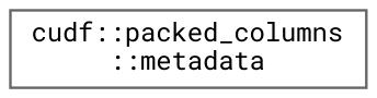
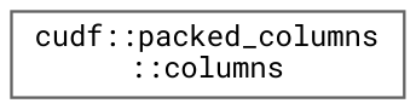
  digraph {
    rankdir=LR
    fontname="Roboto Mono"
-   n1 [color=grey40 fillcolor=white fontname="Roboto Mono" fontsize=10 height=0.2 label="cudf::packed_columns\l::metadata" shape=box style=filled width=0.4]
+   n1 [color=grey40 fillcolor=white fontname="Roboto Mono" fontsize=10 height=0.2 label="cudf::packed_columns\l::columns" shape=box style=filled width=0.4]
  }
